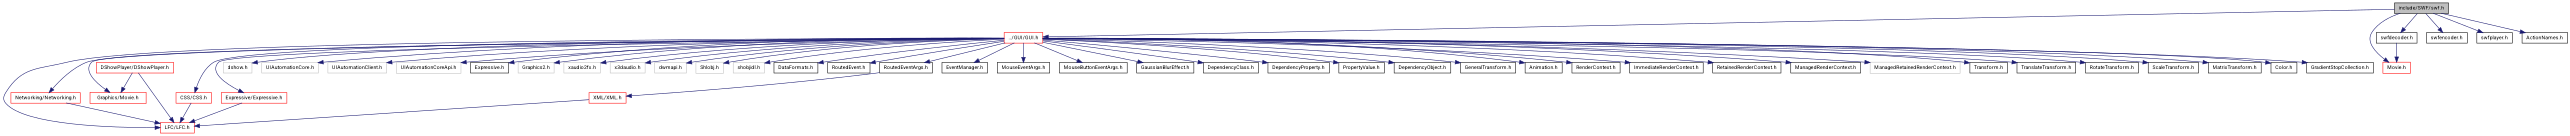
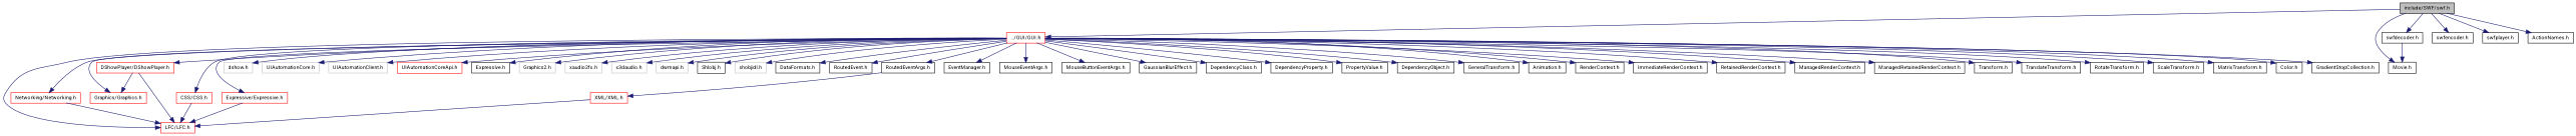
  digraph {
    fontname=Roboto
    node [color=black fillcolor=white fontname=Roboto fontsize=10 shape=record style=filled]
    edge [color=midnightblue fontname=Roboto fontsize=10 labelfontname=Helvetica labelfontsize=10 style=solid]
    n1 [fillcolor=grey75 fontcolor=black height=0.2 label="include/SWF/swf.h" width=0.4]
    n2 [color=red height=0.2 label="../GUI/GUI.h" width=0.4]
-   n3 [color=red height=0.2 label="Movie.h" width=0.4]
+   n3 [height=0.2 label="Movie.h" width=0.4]
    n4 [height=0.2 label="swfdecoder.h" width=0.4]
    n5 [height=0.2 label="swfencoder.h" width=0.4]
    n6 [height=0.2 label="swfplayer.h" width=0.4]
    n7 [height=0.2 label="ActionNames.h" width=0.4]
    n8 [color=red height=0.2 label="LFC/LFC.h" width=0.4]
    n9 [color=red height=0.2 label="Networking/Networking.h" width=0.4]
-   n10 [color=red height=0.2 label="Graphics/Movie.h" width=0.4]
+   n10 [color=red height=0.2 label="Graphics/Graphics.h" width=0.4]
    n11 [color=red height=0.2 label="DShowPlayer/DShowPlayer.h" width=0.4]
    n12 [color=red height=0.2 label="CSS/CSS.h" width=0.4]
    n13 [color=red height=0.2 label="Expressive/Expressive.h" width=0.4]
    n14 [color=grey75 height=0.2 label="dshow.h" width=0.4]
    n15 [color=grey75 height=0.2 label="UIAutomationCore.h" width=0.4]
    n16 [color=grey75 height=0.2 label="UIAutomationClient.h" width=0.4]
-   n17 [color=grey75 height=0.2 label="UIAutomationCoreApi.h" width=0.4]
+   n17 [color=red height=0.2 label="UIAutomationCoreApi.h" width=0.4]
    n18 [height=0.2 label="Expressive.h" width=0.4]
    n19 [color=grey75 height=0.2 label="Graphics2.h" width=0.4]
    n20 [color=grey75 height=0.2 label="xaudio2fx.h" width=0.4]
    n21 [color=grey75 height=0.2 label="x3daudio.h" width=0.4]
    n22 [color=grey75 height=0.2 label="dwmapi.h" width=0.4]
-   n23 [color=grey75 height=0.2 label="Shlobj.h" width=0.4]
+   n23 [height=0.2 label="Shlobj.h" width=0.4]
    n24 [color=grey75 height=0.2 label="shobjidl.h" width=0.4]
    n25 [height=0.2 label="DataFormats.h" width=0.4]
    n26 [height=0.2 label="RoutedEvent.h" width=0.4]
    n27 [height=0.2 label="RoutedEventArgs.h" width=0.4]
    n28 [height=0.2 label="EventManager.h" width=0.4]
    n29 [height=0.2 label="MouseEventArgs.h" width=0.4]
    n30 [height=0.2 label="MouseButtonEventArgs.h" width=0.4]
    n31 [height=0.2 label="GaussianBlurEffect.h" width=0.4]
    n32 [height=0.2 label="DependencyClass.h" width=0.4]
    n33 [height=0.2 label="DependencyProperty.h" width=0.4]
    n34 [height=0.2 label="PropertyValue.h" width=0.4]
    n35 [height=0.2 label="DependencyObject.h" width=0.4]
    n36 [height=0.2 label="GeneralTransform.h" width=0.4]
    n37 [height=0.2 label="Animation.h" width=0.4]
    n38 [height=0.2 label="RenderContext.h" width=0.4]
    n39 [height=0.2 label="ImmediateRenderContext.h" width=0.4]
    n40 [height=0.2 label="RetainedRenderContext.h" width=0.4]
    n41 [height=0.2 label="ManagedRenderContext.h" width=0.4]
-   n42 [color=grey75 height=0.2 label="ManagedRetainedRenderContext.h" width=0.4]
+   n42 [height=0.2 label="ManagedRetainedRenderContext.h" width=0.4]
    n43 [height=0.2 label="Transform.h" width=0.4]
    n44 [height=0.2 label="TranslateTransform.h" width=0.4]
    n45 [height=0.2 label="RotateTransform.h" width=0.4]
    n46 [height=0.2 label="ScaleTransform.h" width=0.4]
    n47 [height=0.2 label="MatrixTransform.h" width=0.4]
    n48 [height=0.2 label="Color.h" width=0.4]
    n49 [height=0.2 label="GradientStopCollection.h" width=0.4]
    n50 [color=red height=0.2 label="XML/XML.h" width=0.4]
    n1 -> n2
    n1 -> n3
    n1 -> n4
    n1 -> n5
    n1 -> n6
    n1 -> n7
    n2 -> n8
    n2 -> n9
    n2 -> n10
+   n2 -> n11
    n2 -> n12
    n2 -> n13
    n2 -> n14
    n2 -> n15
    n2 -> n16
    n2 -> n17
    n2 -> n18
    n2 -> n19
    n2 -> n20
    n2 -> n21
    n2 -> n22
    n2 -> n23
    n2 -> n24
    n2 -> n25
    n2 -> n26
    n2 -> n27
    n2 -> n28
    n2 -> n29
    n2 -> n30
    n2 -> n31
    n2 -> n32
    n2 -> n33
    n2 -> n34
    n2 -> n35
    n2 -> n36
    n2 -> n37
    n2 -> n38
    n2 -> n39
    n2 -> n40
    n2 -> n41
    n2 -> n42
    n2 -> n43
    n2 -> n44
    n2 -> n45
    n2 -> n46
    n2 -> n47
    n2 -> n48
    n2 -> n49
    n4 -> n3
    n9 -> n8
    n11 -> n8
    n11 -> n10
    n12 -> n8
    n13 -> n8
    n27 -> n50
    n50 -> n8
  }
